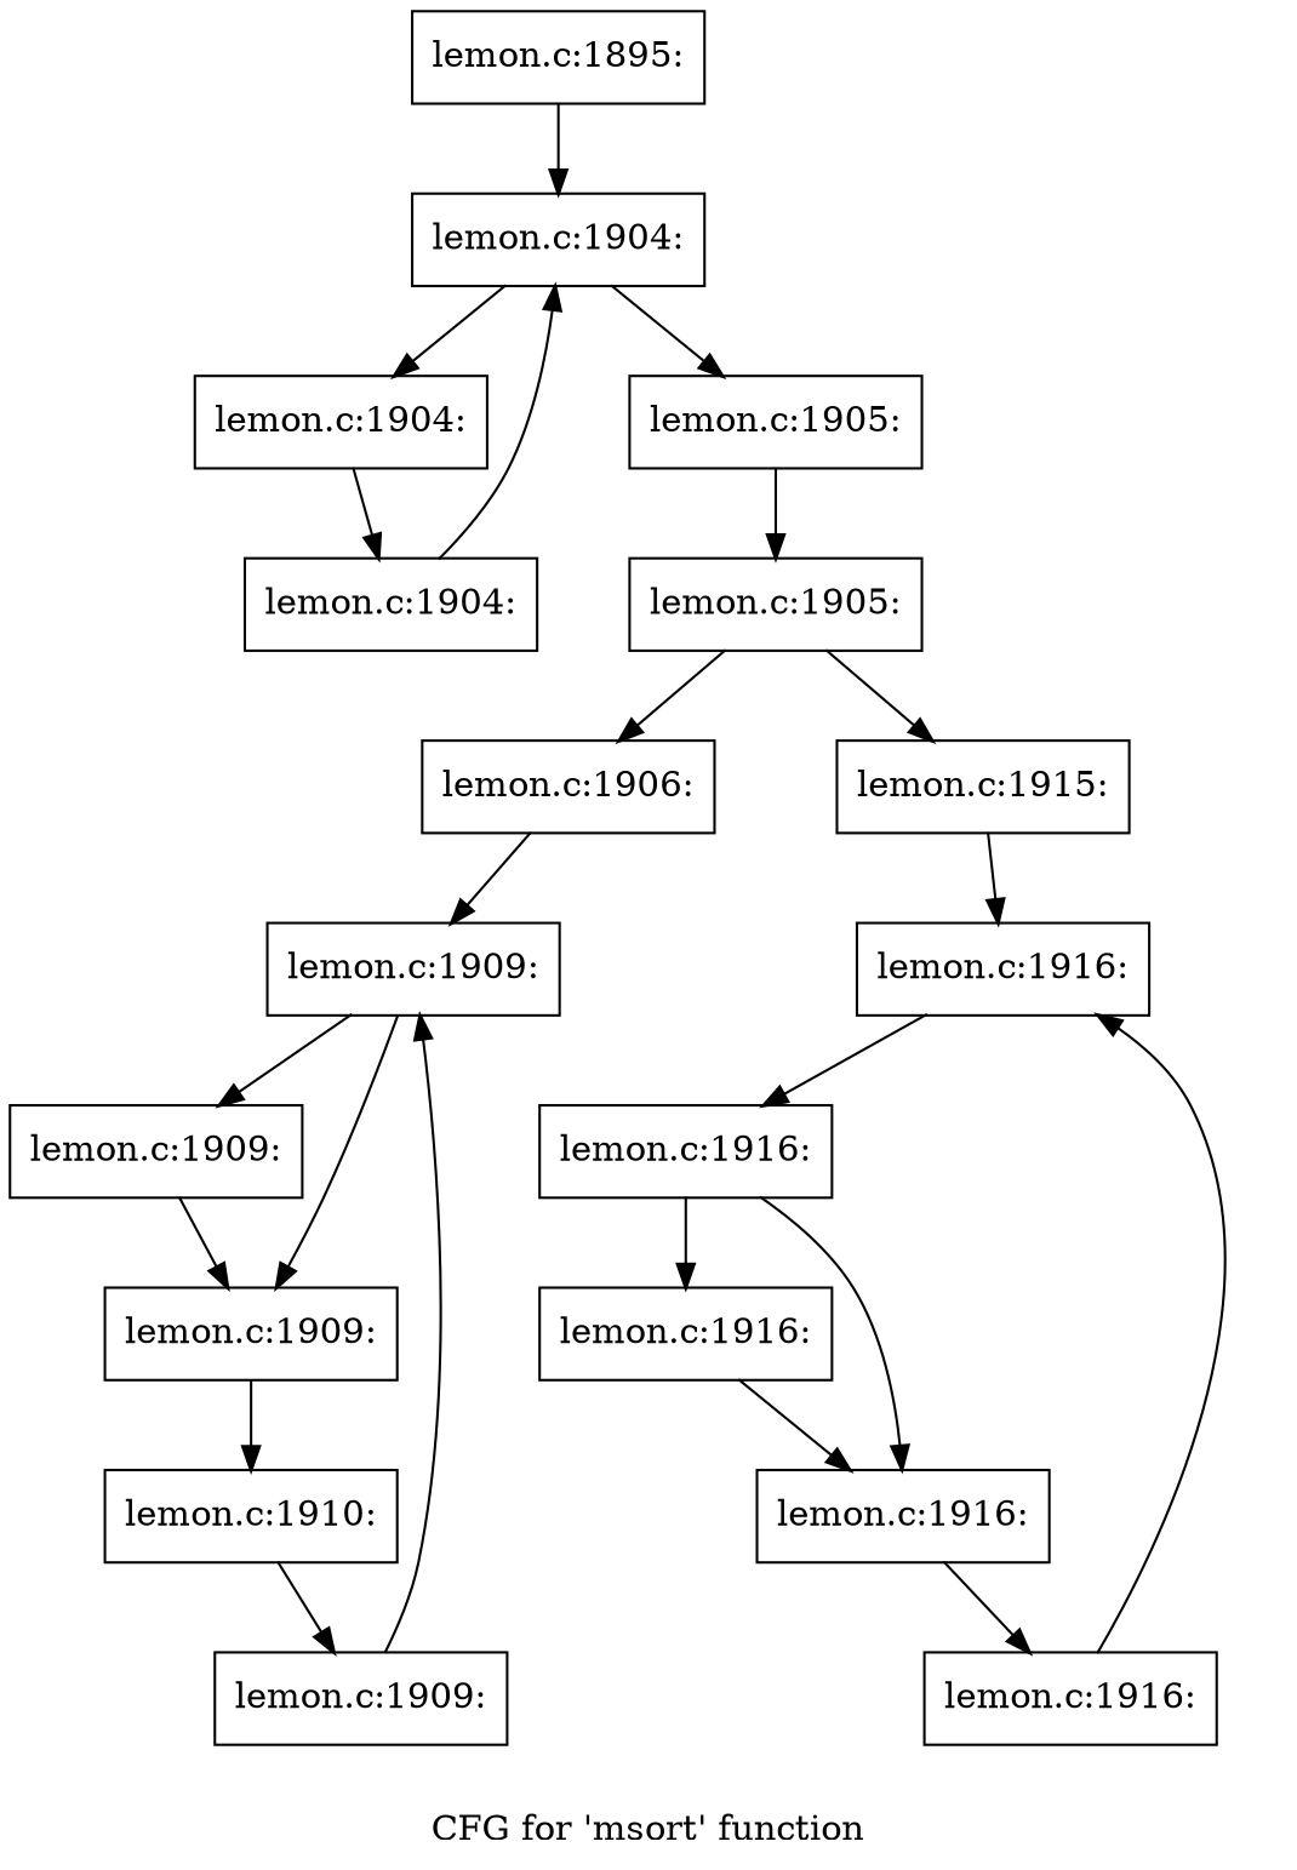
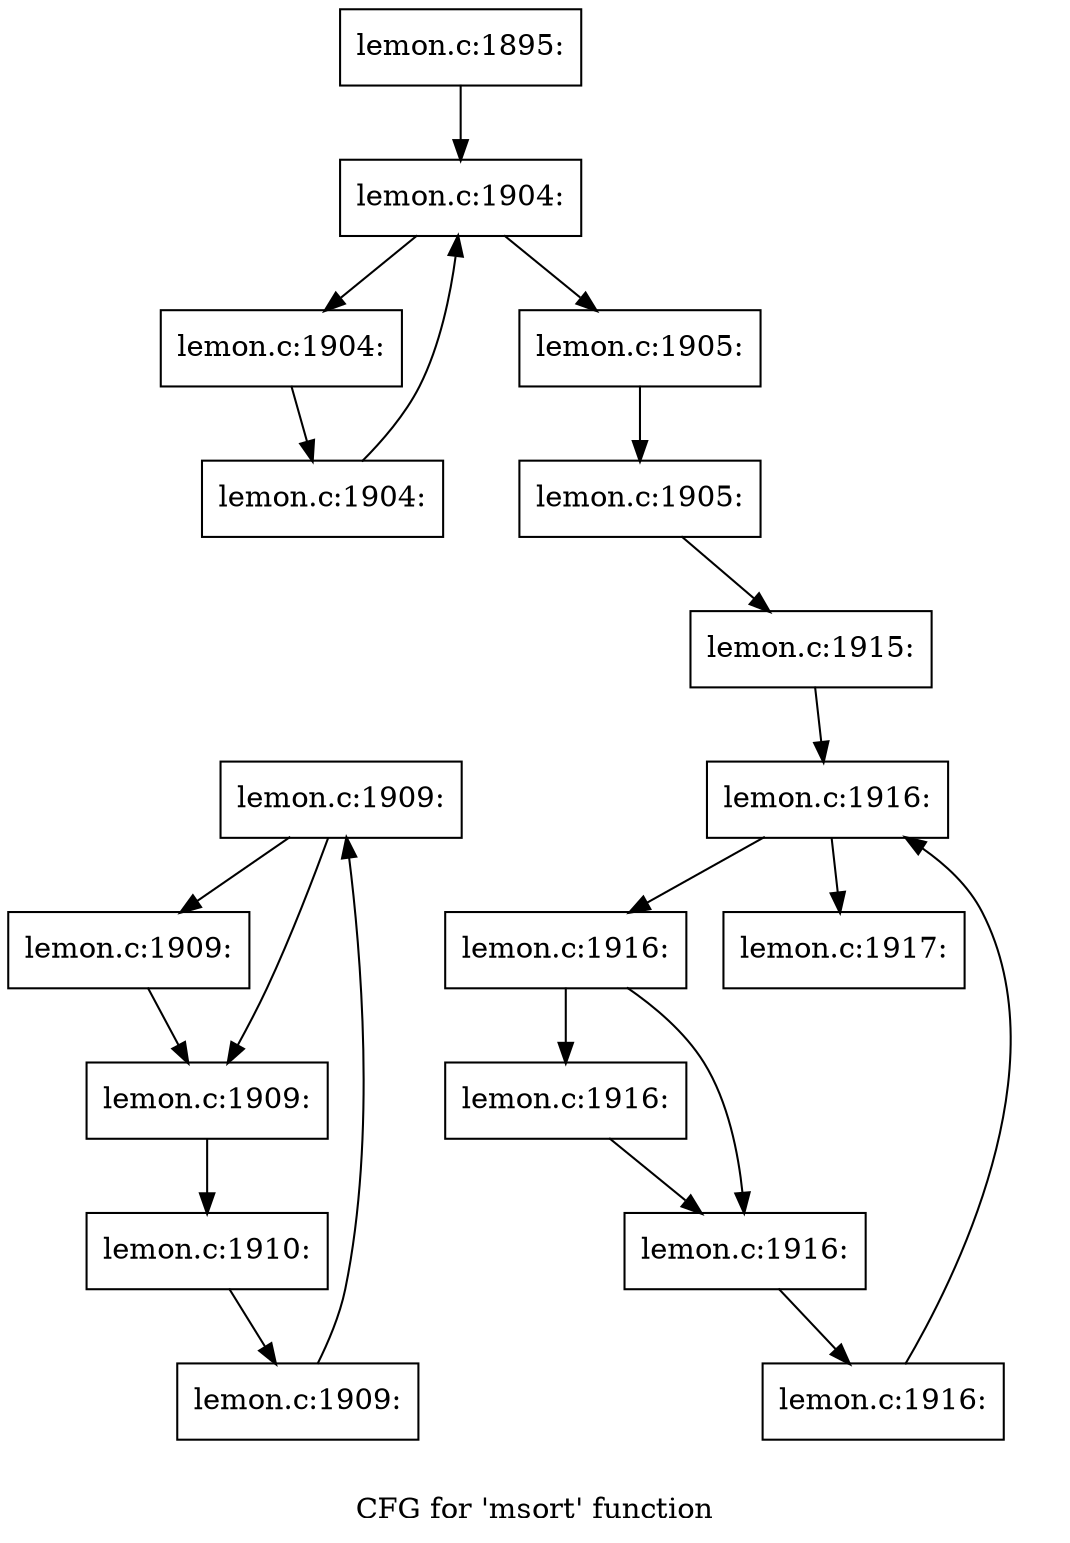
  digraph {
    label="CFG for 'msort' function"
    node [shape=record]
    n1 [label="{lemon.c:1895:}"]
    n2 [label="{lemon.c:1904:}"]
    n3 [label="{lemon.c:1904:}"]
    n4 [label="{lemon.c:1905:}"]
    n5 [label="{lemon.c:1904:}"]
    n6 [label="{lemon.c:1905:}"]
-   n7 [label="{lemon.c:1906:}"]
    n8 [label="{lemon.c:1915:}"]
    n9 [label="{lemon.c:1909:}"]
    n10 [label="{lemon.c:1916:}"]
    n11 [label="{lemon.c:1909:}"]
    n12 [label="{lemon.c:1909:}"]
    n13 [label="{lemon.c:1916:}"]
+   n14 [label="{lemon.c:1917:}"]
    n15 [label="{lemon.c:1910:}"]
    n16 [label="{lemon.c:1909:}"]
    n17 [label="{lemon.c:1916:}"]
    n18 [label="{lemon.c:1916:}"]
    n19 [label="{lemon.c:1916:}"]
    n1 -> n2
    n2 -> n3
    n2 -> n4
    n3 -> n5
    n4 -> n6
    n5 -> n2
-   n6 -> n7
    n6 -> n8
-   n7 -> n9
    n8 -> n10
    n9 -> n11
    n9 -> n12
    n10 -> n13
+   n10 -> n14
    n11 -> n12
    n12 -> n15
    n13 -> n17
    n13 -> n18
    n15 -> n16
    n16 -> n9
    n17 -> n18
    n18 -> n19
    n19 -> n10
  }
